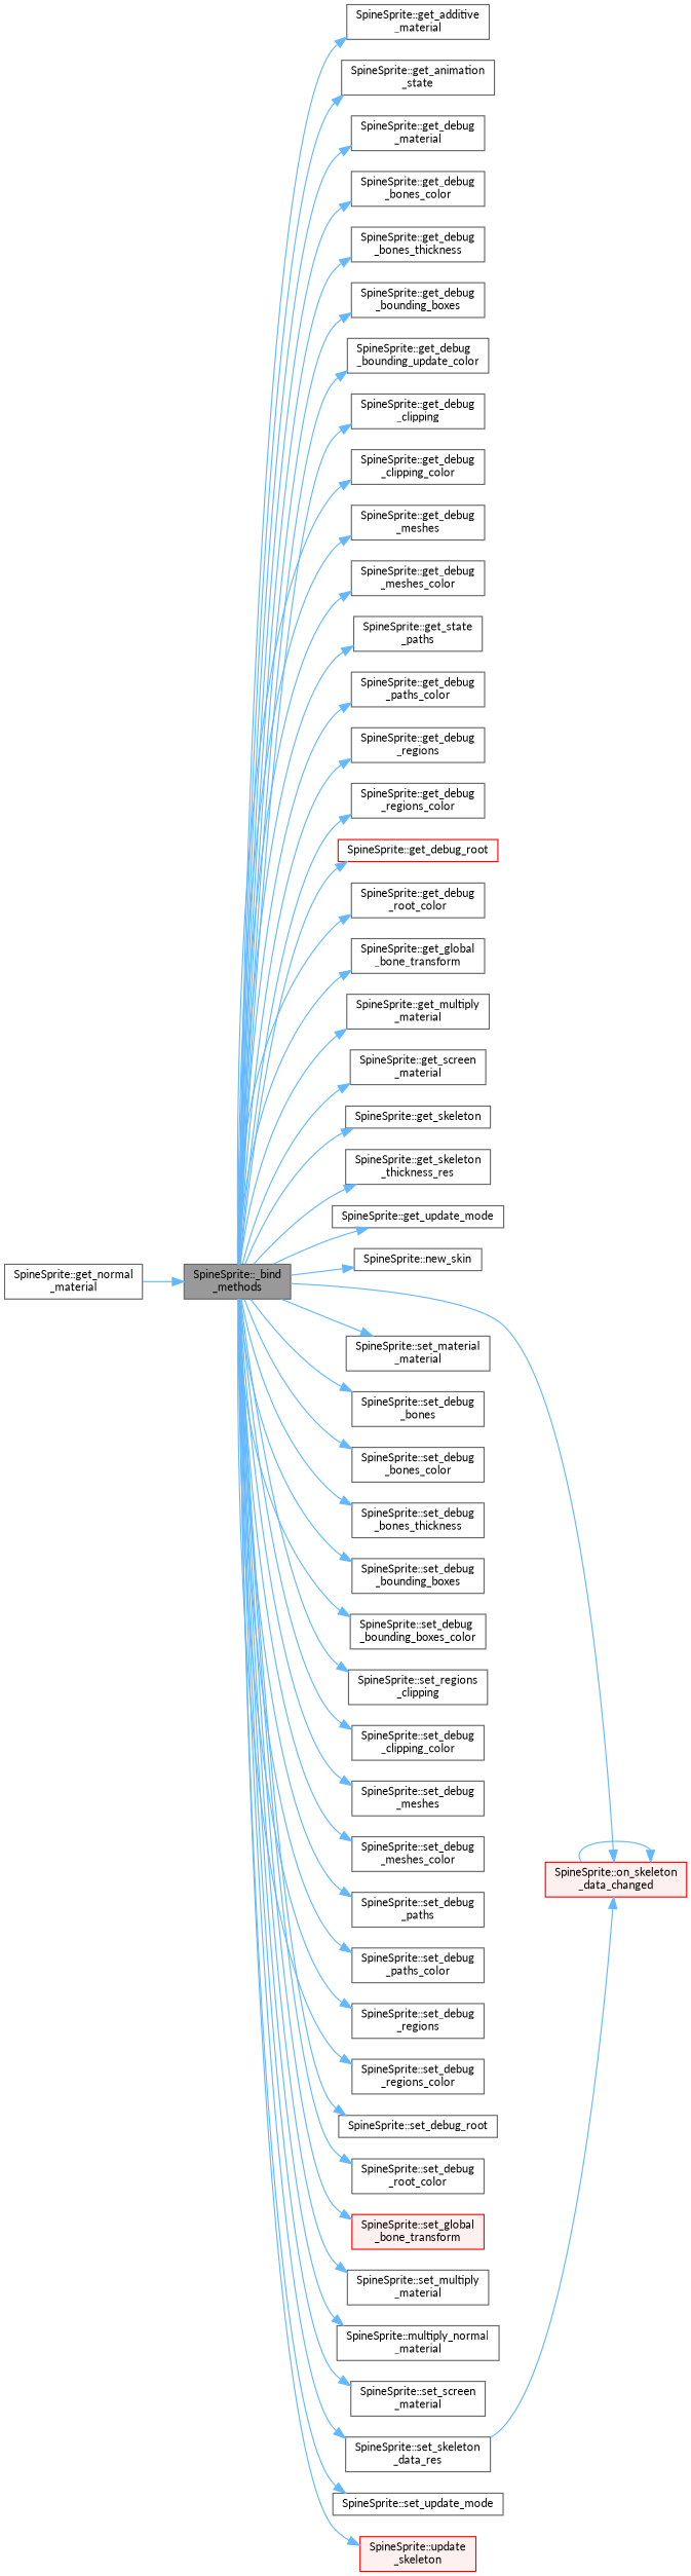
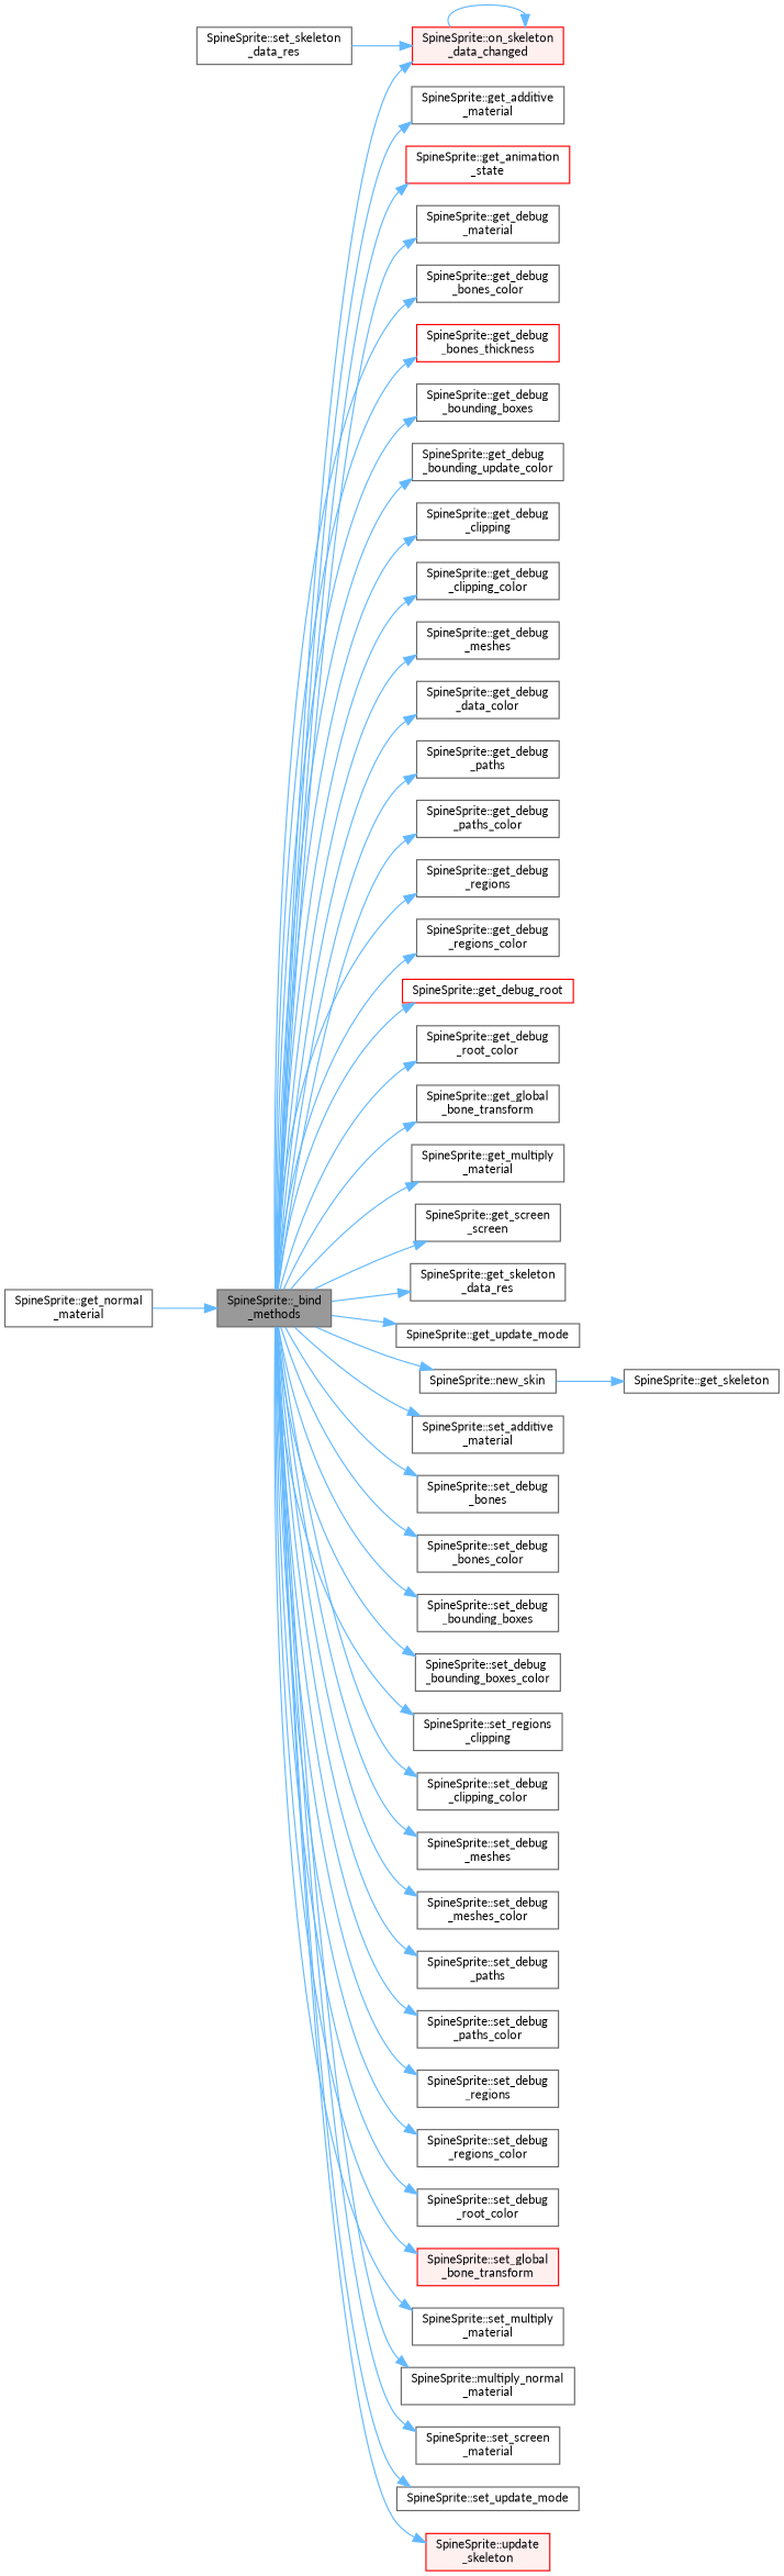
  digraph {
    fontname=Lato
    rankdir=LR
    node [color=grey40 fillcolor=white fontname=Lato fontsize=10 shape=box style=filled]
    edge [color=steelblue1 fontname=Lato fontsize=10 labelfontname=Helvetica labelfontsize=10 style=solid]
    n1 [color=gray40 fillcolor=grey60 fontcolor=black height=0.2 label="SpineSprite::_bind\l_methods" width=0.4]
    n2 [height=0.2 label="SpineSprite::get_additive\l_material" width=0.4]
-   n3 [height=0.2 label="SpineSprite::get_animation\l_state" width=0.4]
+   n3 [color=red height=0.2 label="SpineSprite::get_animation\l_state" width=0.4]
    n4 [height=0.2 label="SpineSprite::get_debug\l_material" width=0.4]
    n5 [height=0.2 label="SpineSprite::get_debug\l_bones_color" width=0.4]
-   n6 [height=0.2 label="SpineSprite::get_debug\l_bones_thickness" width=0.4]
+   n6 [color=red height=0.2 label="SpineSprite::get_debug\l_bones_thickness" width=0.4]
    n7 [height=0.2 label="SpineSprite::get_debug\l_bounding_boxes" width=0.4]
    n8 [height=0.2 label="SpineSprite::get_debug\l_bounding_update_color" width=0.4]
    n9 [height=0.2 label="SpineSprite::get_debug\l_clipping" width=0.4]
    n10 [height=0.2 label="SpineSprite::get_debug\l_clipping_color" width=0.4]
    n11 [height=0.2 label="SpineSprite::get_debug\l_meshes" width=0.4]
-   n12 [height=0.2 label="SpineSprite::get_debug\l_meshes_color" width=0.4]
-   n13 [height=0.2 label="SpineSprite::get_state\l_paths" width=0.4]
+   n12 [height=0.2 label="SpineSprite::get_debug\l_data_color" width=0.4]
+   n13 [height=0.2 label="SpineSprite::get_debug\l_paths" width=0.4]
    n14 [height=0.2 label="SpineSprite::get_debug\l_paths_color" width=0.4]
    n15 [height=0.2 label="SpineSprite::get_debug\l_regions" width=0.4]
    n16 [height=0.2 label="SpineSprite::get_debug\l_regions_color" width=0.4]
    n17 [color=red height=0.2 label="SpineSprite::get_debug_root" width=0.4]
    n18 [height=0.2 label="SpineSprite::get_debug\l_root_color" width=0.4]
    n19 [height=0.2 label="SpineSprite::get_global\l_bone_transform" width=0.4]
    n20 [height=0.2 label="SpineSprite::get_multiply\l_material" width=0.4]
-   n21 [height=0.2 label="SpineSprite::get_screen\l_material" width=0.4]
+   n21 [height=0.2 label="SpineSprite::get_screen\l_screen" width=0.4]
    n22 [height=0.2 label="SpineSprite::get_skeleton" width=0.4]
-   n23 [height=0.2 label="SpineSprite::get_skeleton\l_thickness_res" width=0.4]
+   n23 [height=0.2 label="SpineSprite::get_skeleton\l_data_res" width=0.4]
    n24 [height=0.2 label="SpineSprite::get_update_mode" width=0.4]
    n25 [height=0.2 label="SpineSprite::new_skin" width=0.4]
    n26 [color=red fillcolor="#FFF0F0" height=0.2 label="SpineSprite::on_skeleton\l_data_changed" width=0.4]
-   n27 [height=0.2 label="SpineSprite::set_material\l_material" width=0.4]
+   n27 [height=0.2 label="SpineSprite::set_additive\l_material" width=0.4]
    n28 [height=0.2 label="SpineSprite::set_debug\l_bones" width=0.4]
    n29 [height=0.2 label="SpineSprite::set_debug\l_bones_color" width=0.4]
-   n30 [height=0.2 label="SpineSprite::set_debug\l_bones_thickness" width=0.4]
    n31 [height=0.2 label="SpineSprite::set_debug\l_bounding_boxes" width=0.4]
    n32 [height=0.2 label="SpineSprite::set_debug\l_bounding_boxes_color" width=0.4]
    n33 [height=0.2 label="SpineSprite::set_regions\l_clipping" width=0.4]
    n34 [height=0.2 label="SpineSprite::set_debug\l_clipping_color" width=0.4]
    n35 [height=0.2 label="SpineSprite::set_debug\l_meshes" width=0.4]
    n36 [height=0.2 label="SpineSprite::set_debug\l_meshes_color" width=0.4]
    n37 [height=0.2 label="SpineSprite::set_debug\l_paths" width=0.4]
    n38 [height=0.2 label="SpineSprite::set_debug\l_paths_color" width=0.4]
    n39 [height=0.2 label="SpineSprite::set_debug\l_regions" width=0.4]
    n40 [height=0.2 label="SpineSprite::set_debug\l_regions_color" width=0.4]
-   n41 [height=0.2 label="SpineSprite::set_debug_root" width=0.4]
    n42 [height=0.2 label="SpineSprite::set_debug\l_root_color" width=0.4]
    n43 [color=red fillcolor="#FFF0F0" height=0.2 label="SpineSprite::set_global\l_bone_transform" width=0.4]
    n44 [height=0.2 label="SpineSprite::set_multiply\l_material" width=0.4]
    n45 [height=0.2 label="SpineSprite::multiply_normal\l_material" width=0.4]
    n46 [height=0.2 label="SpineSprite::set_screen\l_material" width=0.4]
    n47 [height=0.2 label="SpineSprite::set_skeleton\l_data_res" width=0.4]
    n48 [height=0.2 label="SpineSprite::set_update_mode" width=0.4]
    n49 [color=red fillcolor="#FFF0F0" height=0.2 label="SpineSprite::update\l_skeleton" width=0.4]
    n50 [height=0.2 label="SpineSprite::get_normal\l_material" width=0.4]
    n1 -> n2
    n1 -> n3
    n1 -> n4
    n1 -> n5
    n1 -> n6
    n1 -> n7
    n1 -> n8
    n1 -> n9
    n1 -> n10
    n1 -> n11
    n1 -> n12
    n1 -> n13
    n1 -> n14
    n1 -> n15
    n1 -> n16
    n1 -> n17
    n1 -> n18
    n1 -> n19
    n1 -> n20
    n1 -> n21
-   n1 -> n22
+   n25 -> n22
    n1 -> n23
    n1 -> n24
    n1 -> n25
    n1 -> n26
    n1 -> n27
    n1 -> n28
    n1 -> n29
-   n1 -> n30
    n1 -> n31
    n1 -> n32
    n1 -> n33
    n1 -> n34
    n1 -> n35
    n1 -> n36
    n1 -> n37
    n1 -> n38
    n1 -> n39
    n1 -> n40
-   n1 -> n41
    n1 -> n42
    n1 -> n43
    n1 -> n44
    n1 -> n45
    n1 -> n46
-   n1 -> n47
    n1 -> n48
    n1 -> n49
    n26 -> n26
    n47 -> n26
    n50 -> n1
  }
